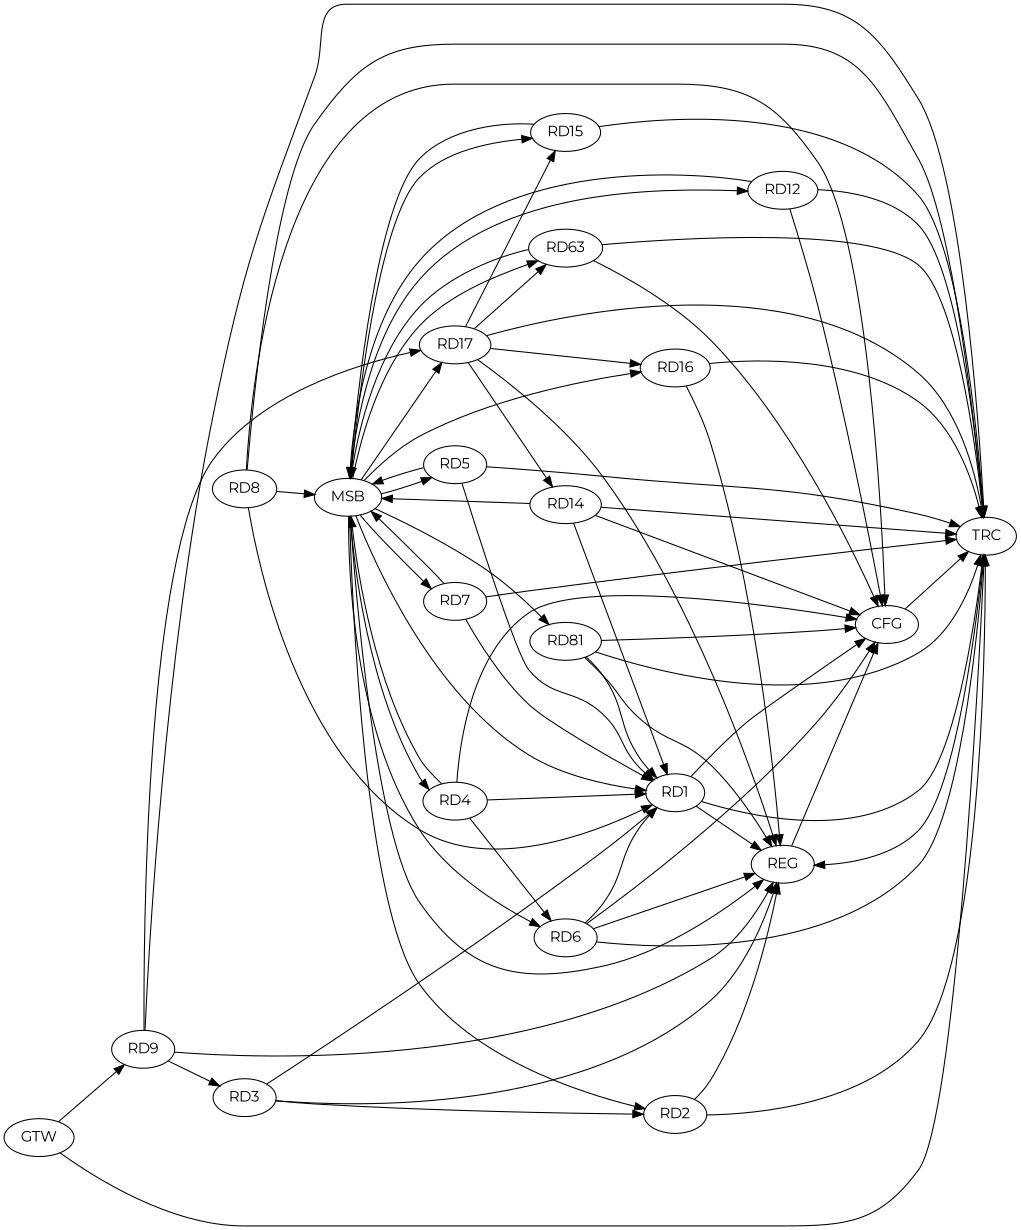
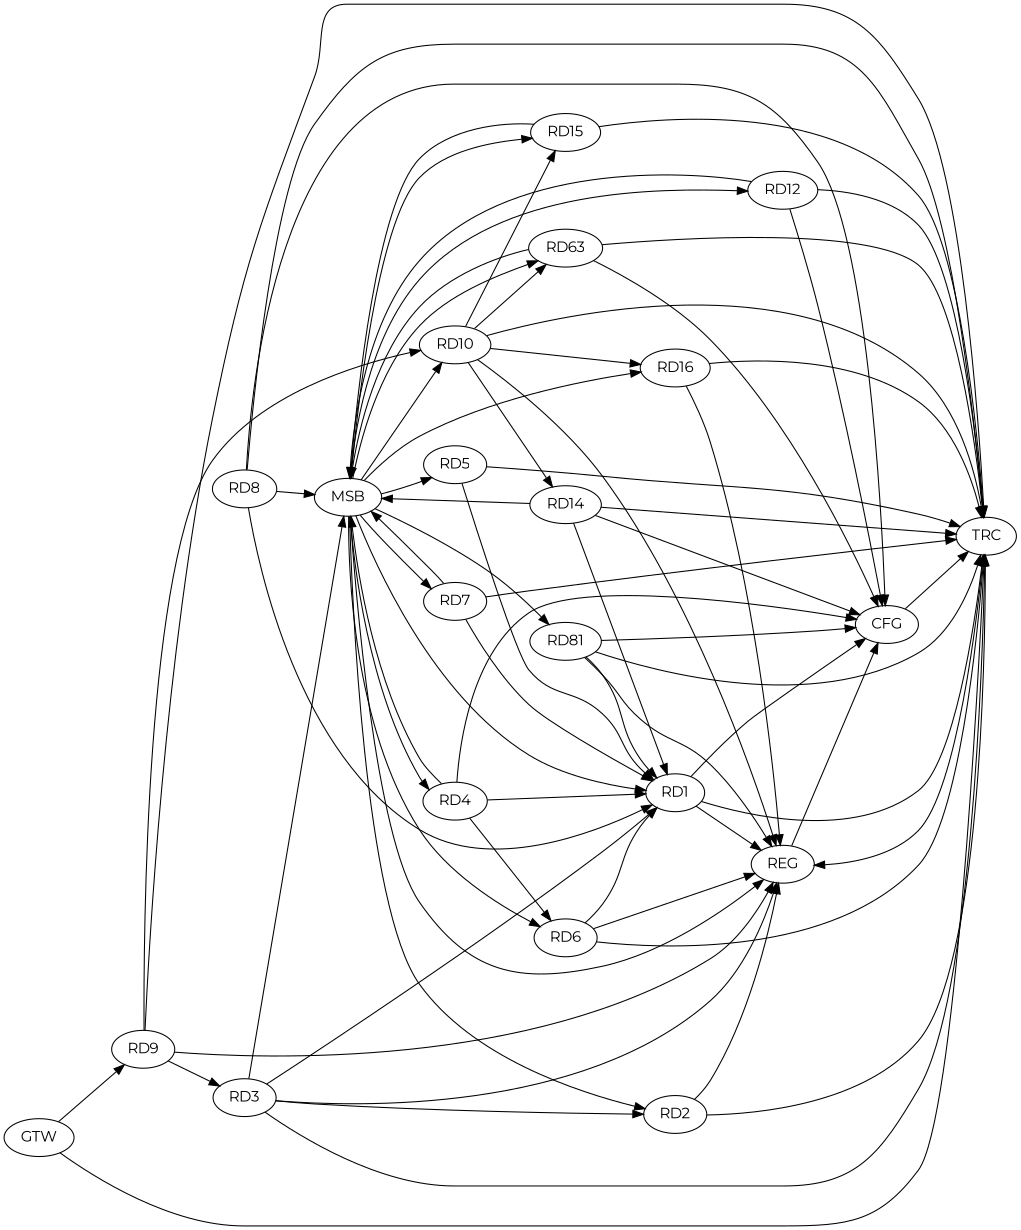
  strict digraph {
    fontname=Montserrat
    rankdir=LR
    node [fontname=Montserrat]
    edge [fontname=Montserrat]
    n1 [label=RD1]
    n2 [label=REG]
    n3 [label=CFG]
    n4 [label=TRC]
    n5 [label=RD2]
    n6 [label=RD3]
    n7 [label=RD4]
    n8 [label=MSB]
    n9 [label=RD6]
    n10 [label=RD5]
    n11 [label=RD7]
-   n12 [label=RD17]
+   n12 [label=RD10]
    n13 [label=RD63]
    n14 [label=RD15]
    n15 [label=RD16]
    n16 [label=RD81]
    n17 [label=RD12]
    n18 [label=RD8]
    n19 [label=RD9]
    n20 [label=RD14]
    n21 [label=GTW]
    n1 -> n2
    n1 -> n3
    n1 -> n4
    n2 -> n3
    n3 -> n4
    n4 -> n2
    n5 -> n2
    n5 -> n4
    n6 -> n1
    n6 -> n2
+   n6 -> n4
    n6 -> n5
    n7 -> n1
    n7 -> n3
    n7 -> n8
    n7 -> n9
    n8 -> n1
    n8 -> n2
    n8 -> n5
    n8 -> n7
    n8 -> n9
    n8 -> n10
    n8 -> n11
    n8 -> n12
    n8 -> n13
    n8 -> n14
    n8 -> n15
    n8 -> n16
    n8 -> n17
    n9 -> n1
    n9 -> n2
-   n9 -> n3
    n9 -> n4
    n10 -> n1
    n10 -> n4
-   n10 -> n8
+   n6 -> n8
    n11 -> n1
    n11 -> n4
    n11 -> n8
    n12 -> n2
    n12 -> n4
    n12 -> n13
    n12 -> n14
    n12 -> n15
    n12 -> n20
    n13 -> n3
    n13 -> n4
    n13 -> n8
    n14 -> n4
    n14 -> n8
    n15 -> n2
    n15 -> n4
    n16 -> n1
    n16 -> n2
    n16 -> n3
    n16 -> n4
    n17 -> n3
    n17 -> n4
    n17 -> n8
    n18 -> n1
    n18 -> n3
    n18 -> n4
    n18 -> n8
    n19 -> n2
    n19 -> n4
    n19 -> n6
    n19 -> n12
    n20 -> n1
    n20 -> n3
    n20 -> n4
    n20 -> n8
    n21 -> n4
    n21 -> n19
  }
